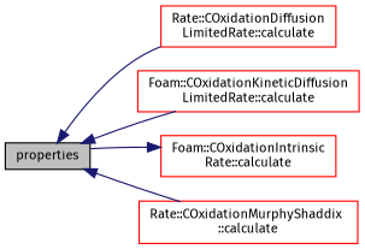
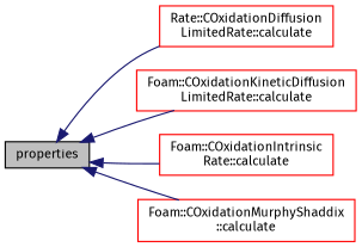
  digraph {
    fontname="Fira Sans"
    rankdir=LR
    node [color=red fontname="Fira Sans" fontsize=10 shape=record]
    edge [color=midnightblue dir=back fontname="Fira Sans" fontsize=10 labelfontname=FreeSans labelfontsize=10 style=solid]
    n1 [color=black fillcolor=grey75 fontcolor=black height=0.2 label=properties style=filled width=0.4]
    n2 [height=0.2 label="Rate::COxidationDiffusion\lLimitedRate::calculate" width=0.4]
    n3 [height=0.2 label="Foam::COxidationKineticDiffusion\lLimitedRate::calculate" width=0.4]
    n4 [height=0.2 label="Foam::COxidationIntrinsic\lRate::calculate" width=0.4]
-   n5 [height=0.2 label="Rate::COxidationMurphyShaddix\l::calculate" width=0.4]
+   n5 [height=0.2 label="Foam::COxidationMurphyShaddix\l::calculate" width=0.4]
    n1 -> n2
    n1 -> n3
-   n4 -> n1
+   n1 -> n4
    n1 -> n5
  }
